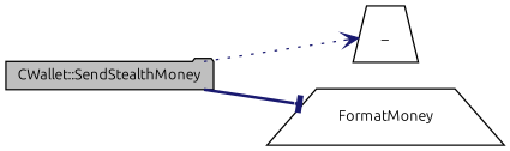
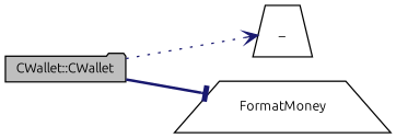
  digraph {
    rankdir=LR
    fontname=Ubuntu
    node [color=black fillcolor=white fontname=Ubuntu fontsize=10 shape=trapezium style=filled]
    edge [color=midnightblue fontname=Ubuntu fontsize=10 labelfontname=Helvetica labelfontsize=10]
-   n1 [fillcolor=grey75 fontcolor=black height=0.2 label="CWallet::SendStealthMoney" shape=folder width=0.4]
+   n1 [fillcolor=grey75 fontcolor=black height=0.2 label="CWallet::CWallet" shape=folder width=0.4]
    n2 [height=0.2 label=_ width=0.4]
    n3 [height=0.2 label=FormatMoney width=0.4]
    n1 -> n2 [style=dotted arrowhead=vee]
    n1 -> n3 [style=bold arrowhead=tee]
  }
